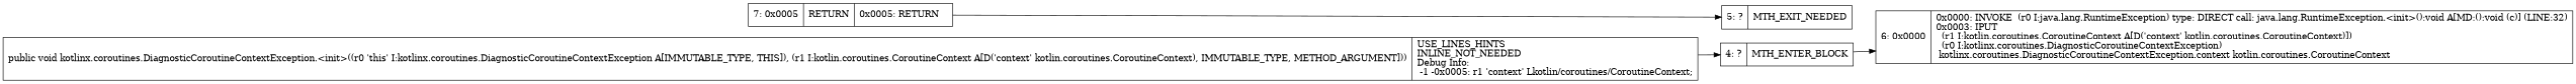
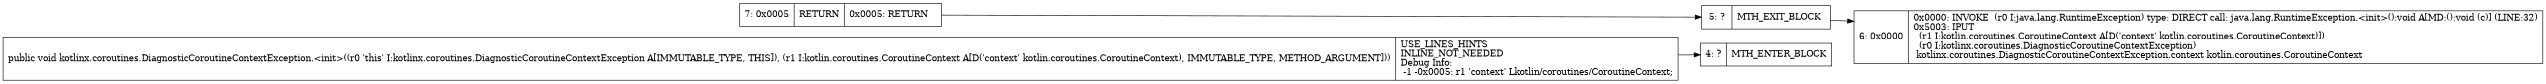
  digraph {
    rankdir=LR
    node [shape=record]
    n1 [label="{4\:\ ?|MTH_ENTER_BLOCK\l}"]
-   n2 [label="{6\:\ 0x0000|0x0000: INVOKE  (r0 I:java.lang.RuntimeException) type: DIRECT call: java.lang.RuntimeException.\<init\>():void A[MD:():void (c)] (LINE:32)\l0x0003: IPUT  \l  (r1 I:kotlin.coroutines.CoroutineContext A[D('context' kotlin.coroutines.CoroutineContext)])\l  (r0 I:kotlinx.coroutines.DiagnosticCoroutineContextException)\l kotlinx.coroutines.DiagnosticCoroutineContextException.context kotlin.coroutines.CoroutineContext \l}"]
+   n2 [label="{6\:\ 0x0000|0x0000: INVOKE  (r0 I:java.lang.RuntimeException) type: DIRECT call: java.lang.RuntimeException.\<init\>():void A[MD:():void (c)] (LINE:32)\l0x5003: IPUT  \l  (r1 I:kotlin.coroutines.CoroutineContext A[D('context' kotlin.coroutines.CoroutineContext)])\l  (r0 I:kotlinx.coroutines.DiagnosticCoroutineContextException)\l kotlinx.coroutines.DiagnosticCoroutineContextException.context kotlin.coroutines.CoroutineContext \l}"]
    n3 [label="{7\:\ 0x0005|RETURN\l|0x0005: RETURN   \l}"]
-   n4 [label="{5\:\ ?|MTH_EXIT_NEEDED\l}"]
+   n4 [label="{5\:\ ?|MTH_EXIT_BLOCK\l}"]
    n5 [label="{public void kotlinx.coroutines.DiagnosticCoroutineContextException.\<init\>((r0 'this' I:kotlinx.coroutines.DiagnosticCoroutineContextException A[IMMUTABLE_TYPE, THIS]), (r1 I:kotlin.coroutines.CoroutineContext A[D('context' kotlin.coroutines.CoroutineContext), IMMUTABLE_TYPE, METHOD_ARGUMENT]))  | USE_LINES_HINTS\lINLINE_NOT_NEEDED\lDebug Info:\l  \-1 \-0x0005: r1 'context' Lkotlin\/coroutines\/CoroutineContext;\l}"]
-   n1 -> n2
+   n4 -> n2
    n3 -> n4
    n5 -> n1
  }
